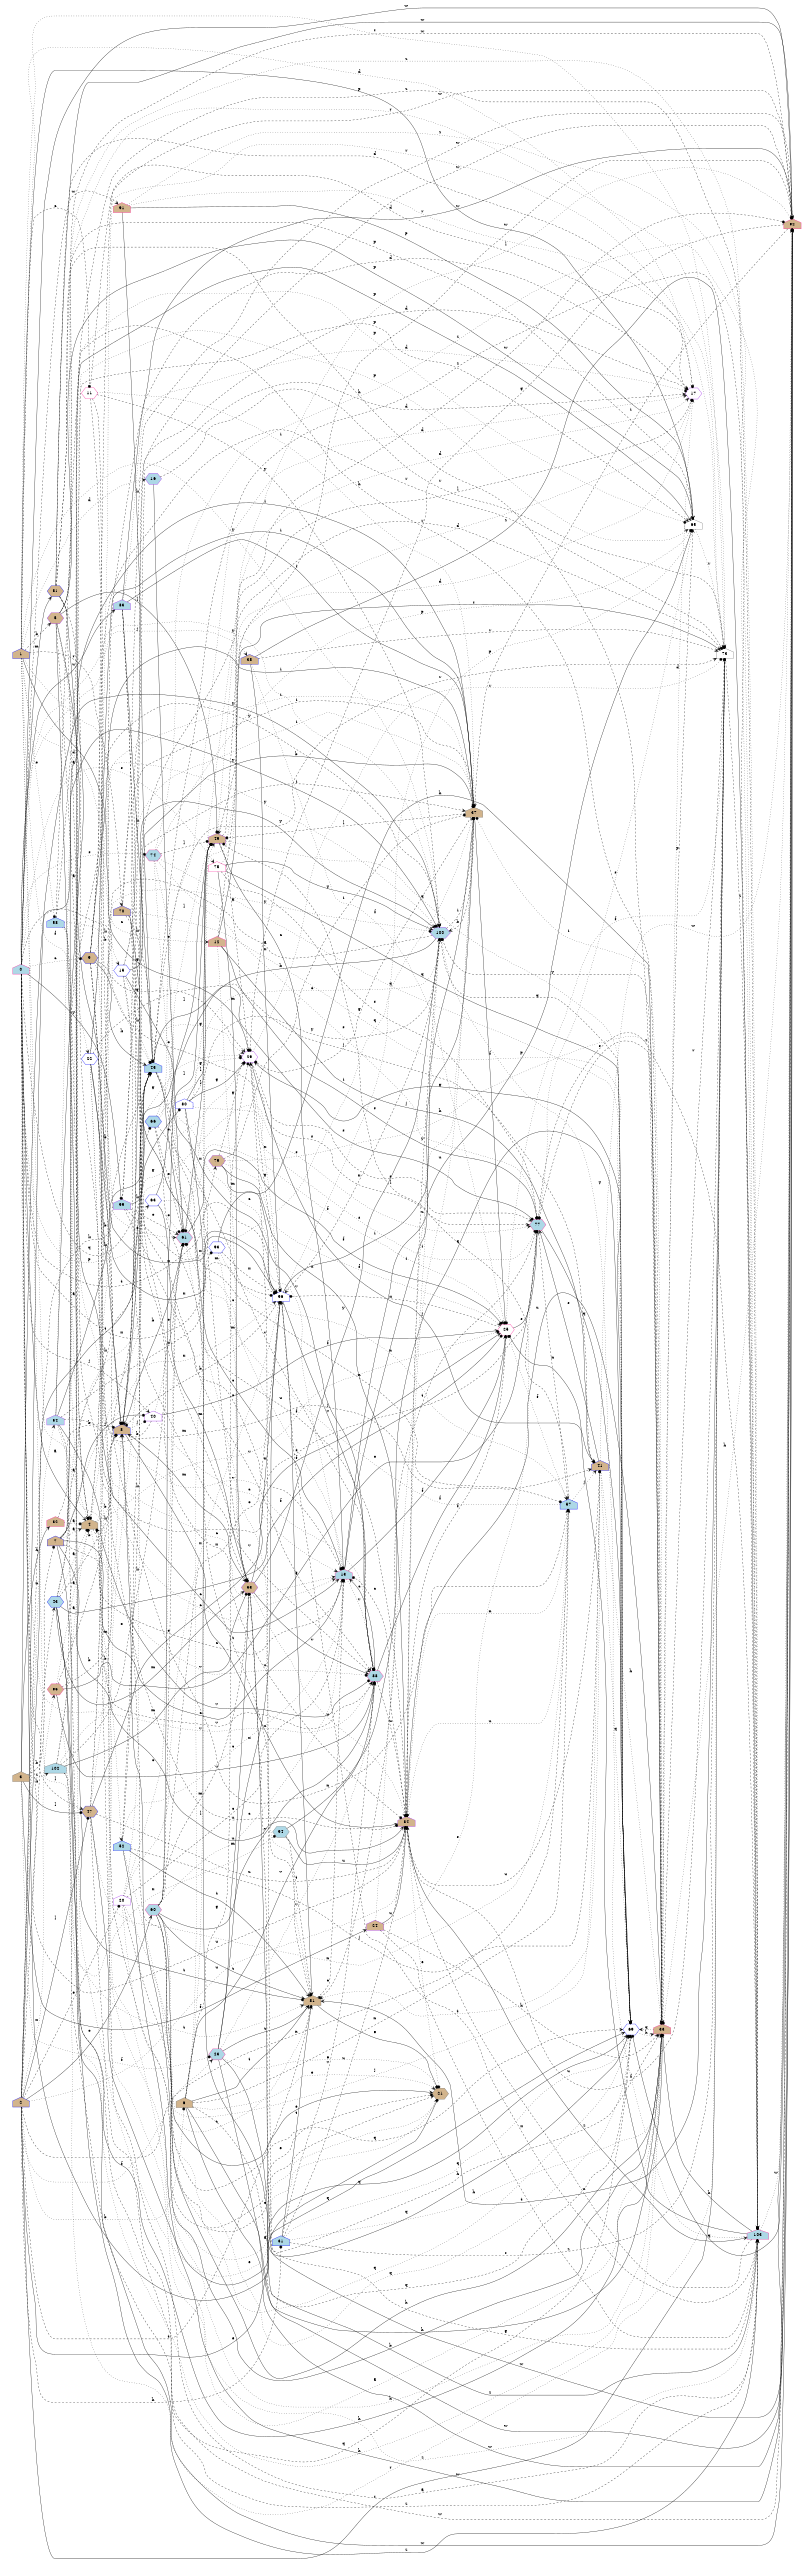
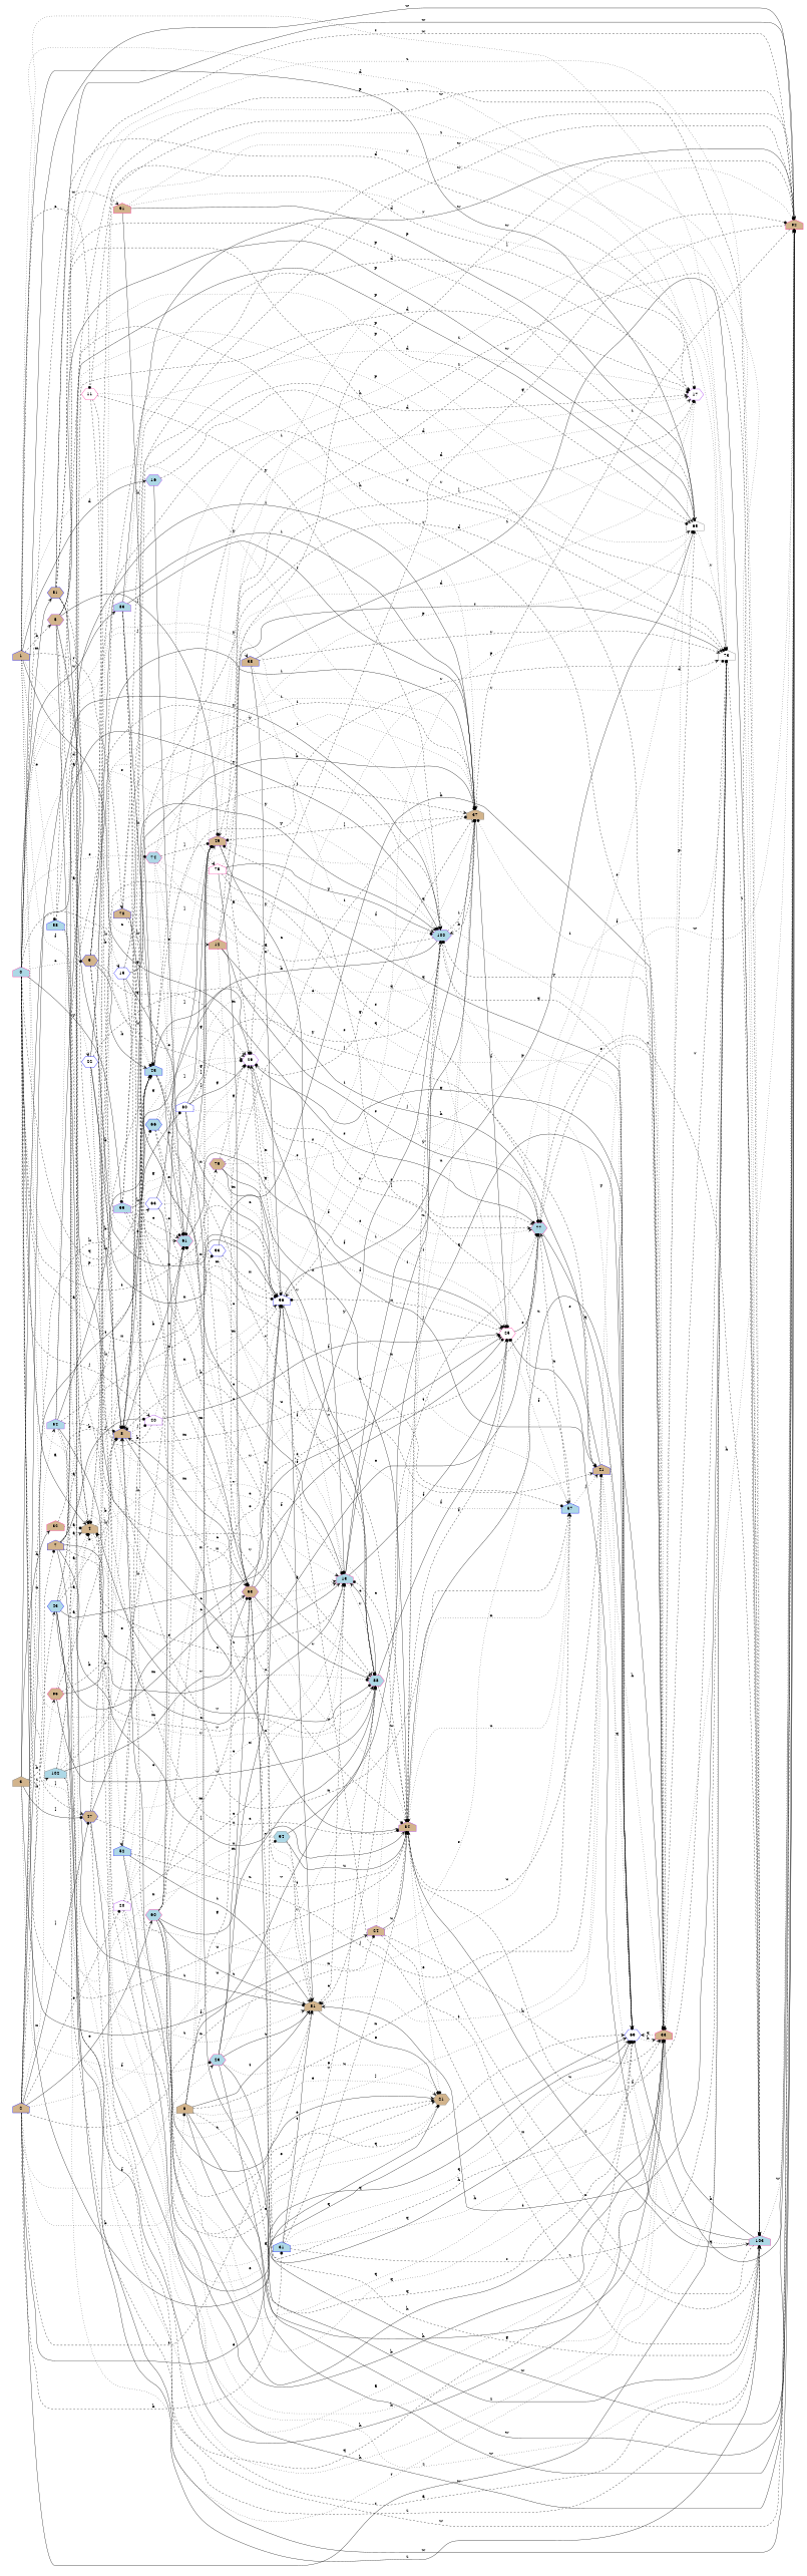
  strict digraph {
    rankdir=LR
    node [color=blue fillcolor=tan shape=house style=filled]
    edge [arrowhead=vee style=dotted]
    0 [color=deeppink fillcolor=lightblue]
    4 [color=gray40]
    9 [shape=hexagon]
    29 [color=purple fillcolor=white shape=hexagon]
    38
    40 [color=purple fillcolor=white]
    47 [shape=hexagon]
    51 [shape=hexagon]
    63 [fillcolor=white shape=hexagon]
    66 [fillcolor=lightblue shape=hexagon]
    69 [fillcolor=white shape=hexagon]
    74 [color=deeppink fillcolor=lightblue shape=hexagon]
    75 [color=deeppink fillcolor=white]
    79 [color=purple shape=hexagon]
    83 [color=purple fillcolor=lightblue]
    84 [color=purple]
    88 [color=deeppink fillcolor=lightblue shape=hexagon]
    91 [color=deeppink]
    92 [color=deeppink]
    93 [fillcolor=white shape=hexagon]
    99 [color=purple fillcolor=lightblue]
    100 [color=purple fillcolor=lightblue shape=hexagon]
    8
    13 [color=deeppink fillcolor=lightblue]
    25 [color=deeppink fillcolor=white shape=hexagon]
    37 [color=gray40]
    52 [fillcolor=lightblue]
    96 [fillcolor=white]
    73 [color=gray40 fillcolor=white]
    45 [fillcolor=lightblue]
    57 [fillcolor=lightblue]
    103 [color=deeppink fillcolor=lightblue]
    61 [color=deeppink fillcolor=lightblue shape=hexagon]
    77 [color=deeppink fillcolor=lightblue shape=hexagon]
    41
    17 [color=purple fillcolor=white shape=hexagon]
    65 [color=gray40 fillcolor=white]
    33 [color=deeppink]
    49 [color=purple]
    53 [color=purple shape=hexagon]
    21 [color=gray40 shape=hexagon]
    1
    5 [color=purple shape=hexagon]
    11 [color=deeppink fillcolor=white shape=hexagon]
    12 [color=deeppink]
    15 [fillcolor=white shape=hexagon]
    16 [color=purple fillcolor=lightblue shape=hexagon]
    22 [fillcolor=white shape=hexagon]
    58 [fillcolor=lightblue]
    70
    94 [color=gray40 fillcolor=lightblue shape=hexagon]
    81 [color=gray40]
    2
    6 [color=gray40]
    20 [color=purple fillcolor=white]
    23 [color=deeppink fillcolor=lightblue shape=hexagon]
    31 [fillcolor=lightblue]
    43 [fillcolor=lightblue shape=hexagon]
    54 [color=purple fillcolor=lightblue]
    60 [color=deeppink fillcolor=lightblue shape=hexagon]
    80 [fillcolor=white]
    95 [color=deeppink shape=hexagon]
    3 [color=gray40]
    7
    24 [color=purple]
    32 [color=deeppink]
    102 [color=gray40 fillcolor=lightblue]
    0 -> 4 [label=a style=solid]
    0 -> 9 [arrowhead=dot label=c]
    0 -> 29 [label=g style=dashed]
    0 -> 38 [label=j]
    0 -> 40 [label=j style=dashed]
    0 -> 47 [label=l style=dashed]
    0 -> 51 [label=m style=solid]
    0 -> 63 [label=p]
    0 -> 66 [arrowhead=dot label=q style=dashed]
    0 -> 69 [label=q style=solid]
    0 -> 74 [arrowhead=dot label=s]
    0 -> 75 [label=s]
    0 -> 79 [label=t style=dashed]
    0 -> 83 [label=u style=solid]
    0 -> 84 [arrowhead=dot label=u style=dashed]
    0 -> 88 [label=v]
    0 -> 91 [label=w style=dashed]
    0 -> 92 [label=w style=solid]
    0 -> 93 [arrowhead=dot label=x style=dashed]
    0 -> 99 [arrowhead=dot label=y style=solid]
    0 -> 100 [label=y]
    4 -> 8 [arrowhead=dot label=b]
    4 -> 13 [arrowhead=dot label=c style=dashed]
    4 -> 25 [arrowhead=dot label=f]
    4 -> 37 [arrowhead=dot label=i]
    4 -> 52 [label=m]
    4 -> 96 [label=x]
    9 -> 92 [arrowhead=dot label=w style=dashed]
    9 -> 100 [arrowhead=dot label=y]
    9 -> 8 [arrowhead=dot label=b style=dashed]
    9 -> 37 [arrowhead=dot label=i style=solid]
    9 -> 73 [arrowhead=dot label=r style=dashed]
    9 -> 45 [label=k style=solid]
    9 -> 57 [label=n style=dashed]
    9 -> 103 [label=z]
    9 -> 61 [label=o]
    9 -> 77 [label=s style=dashed]
    29 -> 96 [arrowhead=dot label=x]
    29 -> 73 [arrowhead=dot label=r]
    29 -> 77 [label=s style=dashed]
    29 -> 41 [label=j style=solid]
    38 -> 25 [arrowhead=dot label=f]
    38 -> 96 [label=x style=solid]
    38 -> 73 [label=r style=dashed]
    38 -> 103 [label=z style=solid]
    40 -> 8 [label=b style=dashed]
    40 -> 13 [label=c]
    40 -> 25 [label=f style=solid]
    40 -> 61 [label=o]
    47 -> 69 [label=q style=solid]
    47 -> 84 [arrowhead=dot label=u style=dashed]
    47 -> 92 [arrowhead=dot label=w style=dashed]
    47 -> 100 [arrowhead=dot label=y]
    47 -> 8 [label=b]
    47 -> 25 [label=f style=solid]
    47 -> 57 [label=n]
    47 -> 17 [label=d style=dashed]
    51 -> 4 [label=a style=dashed]
    51 -> 92 [label=w style=solid]
    51 -> 13 [label=c style=solid]
    51 -> 41 [label=j style=dashed]
    51 -> 17 [label=d style=dashed]
    51 -> 65 [label=p style=dashed]
    51 -> 33 [label=h style=dashed]
    63 -> 25 [label=f]
    63 -> 61 [arrowhead=dot label=o]
    63 -> 49 [arrowhead=dot label=l style=solid]
    63 -> 53 [label=m style=solid]
    66 -> 29 [arrowhead=dot label=g]
    66 -> 84 [arrowhead=dot label=u style=dashed]
    66 -> 88 [label=v style=dashed]
    66 -> 61 [arrowhead=dot label=o style=dashed]
    66 -> 17 [label=d]
    66 -> 49 [arrowhead=dot label=l]
    69 -> 29 [label=g style=solid]
    69 -> 33 [label=h]
    74 -> 69 [label=q]
    74 -> 13 [arrowhead=dot label=c]
    74 -> 103 [arrowhead=dot label=z]
    74 -> 61 [label=o]
    74 -> 77 [arrowhead=dot label=s]
    74 -> 65 [arrowhead=dot label=p]
    74 -> 49 [arrowhead=dot label=l style=dashed]
    75 -> 69 [label=q style=solid]
    75 -> 100 [label=y style=solid]
    75 -> 77 [arrowhead=dot label=s style=dashed]
    75 -> 17 [arrowhead=dot label=d]
    75 -> 53 [label=m style=solid]
    79 -> 29 [label=g style=dashed]
    79 -> 84 [arrowhead=dot label=u style=solid]
    79 -> 88 [arrowhead=dot label=v style=solid]
    79 -> 25 [label=f]
    79 -> 37 [arrowhead=dot label=i style=dashed]
    79 -> 33 [label=h]
    83 -> 84 [arrowhead=dot label=u style=dashed]
    83 -> 88 [label=v style=dashed]
    83 -> 92 [label=w style=solid]
    83 -> 37 [arrowhead=dot label=i style=solid]
    83 -> 45 [label=k style=solid]
    83 -> 17 [arrowhead=dot label=d]
    84 -> 100 [arrowhead=dot label=y style=dashed]
    84 -> 13 [arrowhead=dot label=c style=dashed]
    84 -> 25 [arrowhead=dot label=f style=dashed]
    84 -> 57 [label=n]
    84 -> 103 [label=z style=solid]
    84 -> 21 [arrowhead=dot label=e]
    88 -> 84 [arrowhead=dot label=u style=dashed]
    88 -> 13 [label=c style=solid]
    88 -> 25 [label=f style=solid]
    91 -> 73 [label=r]
    91 -> 45 [arrowhead=dot label=k style=solid]
    91 -> 103 [label=z]
    91 -> 65 [label=p style=solid]
    92 -> 29 [arrowhead=dot label=g style=dashed]
    92 -> 69 [arrowhead=dot label=q style=solid]
    92 -> 37 [label=i style=dashed]
    92 -> 33 [arrowhead=dot label=h]
    92 -> 49 [label=l]
    93 -> 37 [label=i]
    93 -> 96 [arrowhead=dot label=x style=dashed]
    93 -> 57 [label=n]
    93 -> 33 [label=h style=solid]
    93 -> 53 [label=m]
    99 -> 92 [arrowhead=dot label=w style=dashed]
    99 -> 13 [arrowhead=dot label=c style=dashed]
    99 -> 96 [label=x style=dashed]
    99 -> 73 [label=r style=dashed]
    99 -> 45 [label=k style=solid]
    99 -> 61 [label=o style=dashed]
    100 -> 4 [arrowhead=dot label=a style=dashed]
    100 -> 69 [arrowhead=dot label=q style=dashed]
    100 -> 84 [arrowhead=dot label=u]
    100 -> 8 [label=b style=solid]
    100 -> 37 [arrowhead=dot label=i style=dashed]
    100 -> 96 [label=x style=dashed]
    100 -> 61 [arrowhead=dot label=o]
    8 -> 40 [arrowhead=dot label=j]
    8 -> 69 [label=q style=dashed]
    8 -> 84 [label=u style=solid]
    8 -> 17 [label=d style=dashed]
    8 -> 53 [label=m style=solid]
    13 -> 88 [arrowhead=dot label=v]
    13 -> 25 [label=f style=solid]
    13 -> 37 [arrowhead=dot label=i style=solid]
    13 -> 65 [label=p style=solid]
    25 -> 96 [arrowhead=dot label=x style=dashed]
    25 -> 77 [label=s style=solid]
    37 -> 29 [arrowhead=dot label=g style=dashed]
    37 -> 84 [arrowhead=dot label=u]
    37 -> 100 [label=b style=dashed]
    37 -> 8 [arrowhead=dot label=b style=solid]
    37 -> 25 [arrowhead=dot label=f style=solid]
    37 -> 49 [arrowhead=dot label=l style=dashed]
    52 -> 69 [label=q]
    52 -> 92 [arrowhead=dot label=w style=solid]
    52 -> 13 [arrowhead=dot label=c]
    52 -> 37 [label=i style=dashed]
    52 -> 45 [label=k style=dashed]
    52 -> 41 [arrowhead=dot label=j style=dashed]
    52 -> 81 [label=t style=solid]
    96 -> 29 [label=g style=dashed]
    96 -> 88 [label=v style=solid]
    96 -> 8 [arrowhead=dot label=b style=dashed]
    96 -> 37 [arrowhead=dot label=i style=solid]
    96 -> 65 [arrowhead=dot label=p]
    96 -> 81 [label=t style=solid]
    73 -> 84 [arrowhead=dot label=u style=dashed]
    73 -> 25 [arrowhead=dot label=f]
    73 -> 103 [label=z style=dashed]
    73 -> 33 [label=r style=dashed]
    73 -> 81 [label=t style=solid]
    45 -> 29 [label=g]
    45 -> 73 [label=r style=dashed]
    45 -> 57 [arrowhead=dot label=n style=dashed]
    45 -> 103 [arrowhead=dot label=z style=dashed]
    45 -> 61 [arrowhead=dot label=o style=solid]
    45 -> 77 [arrowhead=dot label=s style=solid]
    45 -> 81 [arrowhead=dot label=t style=dashed]
    57 -> 84 [label=u]
    57 -> 25 [arrowhead=dot label=f]
    57 -> 61 [arrowhead=dot label=o]
    57 -> 41 [label=j]
    57 -> 49 [arrowhead=dot label=l style=dashed]
    103 -> 4 [arrowhead=dot label=a style=dashed]
    103 -> 29 [label=g style=dashed]
    103 -> 84 [label=u style=dashed]
    103 -> 92 [arrowhead=dot label=w]
    103 -> 100 [arrowhead=dot label=y]
    103 -> 25 [arrowhead=dot label=f style=solid]
    103 -> 96 [label=x style=dashed]
    103 -> 33 [arrowhead=dot label=h style=solid]
    61 -> 8 [label=b style=solid]
    61 -> 25 [arrowhead=dot label=f style=solid]
    61 -> 49 [arrowhead=dot label=l style=solid]
    77 -> 69 [label=q style=solid]
    77 -> 57 [label=n style=dashed]
    77 -> 103 [arrowhead=dot label=z style=dashed]
    77 -> 81 [arrowhead=dot label=t style=dashed]
    41 -> 69 [label=q]
    41 -> 84 [label=u style=dashed]
    41 -> 92 [arrowhead=dot label=w]
    41 -> 77 [label=s style=solid]
    41 -> 33 [arrowhead=dot label=h]
    41 -> 81 [label=t]
    17 -> 49 [label=l style=dashed]
    65 -> 73 [arrowhead=dot label=r]
    65 -> 77 [arrowhead=dot label=s]
    33 -> 4 [label=a]
    33 -> 69 [label=q]
    33 -> 84 [arrowhead=dot label=u style=solid]
    33 -> 100 [arrowhead=dot label=y style=dashed]
    33 -> 8 [label=b style=solid]
    33 -> 37 [arrowhead=dot label=i]
    33 -> 77 [arrowhead=dot label=s style=dashed]
    33 -> 17 [label=d]
    33 -> 65 [label=p style=dashed]
    49 -> 29 [arrowhead=dot label=g style=dashed]
    49 -> 69 [label=q]
    49 -> 92 [arrowhead=dot label=w style=dashed]
    49 -> 13 [arrowhead=dot label=c style=solid]
    53 -> 84 [label=u]
    53 -> 88 [label=v style=solid]
    53 -> 92 [arrowhead=dot label=w style=solid]
    53 -> 100 [label=y style=solid]
    53 -> 96 [label=x style=solid]
    53 -> 33 [label=h style=dashed]
    21 -> 4 [label=a]
    1 -> 29 [label=g style=solid]
    1 -> 88 [arrowhead=dot label=v]
    1 -> 100 [label=y]
    1 -> 73 [label=r]
    1 -> 17 [label=d]
    1 -> 65 [label=p style=solid]
    1 -> 5 [label=b style=dashed]
    1 -> 11 [arrowhead=dot label=c style=dashed]
    1 -> 12 [label=c]
    1 -> 15 [label=d]
-   1 -> 16 [label=d]
+   1 -> 16 [label=d style=solid]
    1 -> 22 [label=f]
    1 -> 58 [arrowhead=dot label=o]
    1 -> 70 [label=r style=dashed]
    1 -> 94 [arrowhead=dot label=x]
    5 -> 4 [arrowhead=dot label=a style=dashed]
    5 -> 92 [arrowhead=dot label=w style=dashed]
    5 -> 13 [label=c]
    5 -> 96 [arrowhead=dot label=x style=solid]
    5 -> 73 [arrowhead=dot label=r]
    5 -> 103 [arrowhead=dot label=z]
    5 -> 65 [arrowhead=dot label=p style=solid]
    5 -> 49 [arrowhead=dot label=l style=solid]
    5 -> 81 [arrowhead=dot label=t style=solid]
    11 -> 100 [label=y style=dashed]
    11 -> 8 [arrowhead=dot label=b style=dashed]
    11 -> 37 [label=i]
    11 -> 17 [arrowhead=dot label=d style=dashed]
    11 -> 21 [label=e style=dashed]
    12 -> 92 [arrowhead=dot label=w style=dashed]
    12 -> 73 [label=r style=solid]
    12 -> 77 [arrowhead=dot label=s style=solid]
    12 -> 41 [label=j style=solid]
    12 -> 53 [arrowhead=dot label=m]
    15 -> 100 [label=y style=solid]
    15 -> 13 [arrowhead=dot label=c]
    15 -> 37 [label=i]
    15 -> 96 [arrowhead=dot label=x style=solid]
    15 -> 45 [arrowhead=dot label=k]
    15 -> 17 [label=d style=dashed]
    15 -> 53 [label=m style=dashed]
    16 -> 73 [label=r style=dashed]
    16 -> 61 [arrowhead=dot label=o style=solid]
    22 -> 88 [arrowhead=dot label=v]
    22 -> 8 [label=b style=solid]
    22 -> 13 [label=c]
    22 -> 37 [arrowhead=dot label=i style=solid]
    22 -> 96 [label=x style=solid]
    22 -> 73 [label=r]
    22 -> 41 [arrowhead=dot label=j style=dashed]
    58 -> 4 [label=a]
    58 -> 84 [arrowhead=dot label=u style=dashed]
    58 -> 45 [arrowhead=dot label=k]
    58 -> 103 [arrowhead=dot label=z style=dashed]
    58 -> 33 [label=h style=dashed]
    58 -> 21 [label=e]
    70 -> 69 [arrowhead=dot label=q]
    70 -> 88 [label=v style=dashed]
    70 -> 92 [arrowhead=dot label=w style=dashed]
    70 -> 13 [label=c style=solid]
    70 -> 37 [label=i style=dashed]
    70 -> 45 [label=k style=dashed]
    94 -> 69 [label=q style=solid]
    94 -> 84 [arrowhead=dot label=u style=solid]
    94 -> 81 [label=t style=dashed]
    81 -> 13 [arrowhead=dot label=c style=dashed]
    81 -> 61 [arrowhead=dot label=o]
    81 -> 21 [arrowhead=dot label=e style=solid]
    2 -> 47 [arrowhead=dot label=l style=solid]
    2 -> 84 [label=u]
    2 -> 100 [arrowhead=dot label=y style=solid]
    2 -> 73 [label=r style=solid]
    2 -> 45 [arrowhead=dot label=k style=dashed]
-   2 -> 57 [arrowhead=dot label=n style=dashed]
+   2 -> 24 [arrowhead=dot label=n style=dashed]
    2 -> 21 [arrowhead=dot label=e style=solid]
    2 -> 81 [label=t style=dashed]
    2 -> 6 [arrowhead=dot label=b]
    2 -> 20 [arrowhead=dot label=e style=dashed]
    2 -> 23 [label=f]
    2 -> 31 [arrowhead=dot label=h style=dashed]
    2 -> 43 [label=k style=dashed]
    2 -> 54 [label=n]
    2 -> 60 [label=o style=solid]
    2 -> 80 [arrowhead=dot label=t style=solid]
    2 -> 95 [label=x]
    6 -> 29 [arrowhead=dot label=g style=dashed]
    6 -> 69 [label=q style=dashed]
    6 -> 88 [label=v style=solid]
    6 -> 92 [label=w style=solid]
    6 -> 57 [label=n style=dashed]
    6 -> 17 [arrowhead=dot label=d]
    6 -> 33 [label=h style=solid]
    6 -> 49 [label=l]
    6 -> 21 [label=e]
    6 -> 81 [label=t style=solid]
    20 -> 13 [label=c style=dashed]
    20 -> 96 [arrowhead=dot label=x]
    20 -> 45 [arrowhead=dot label=k]
    20 -> 61 [label=o]
    20 -> 33 [label=h]
    20 -> 21 [arrowhead=dot label=e style=dashed]
    20 -> 81 [arrowhead=dot label=t]
    23 -> 88 [arrowhead=dot label=v]
    23 -> 92 [label=w style=solid]
    23 -> 96 [label=x style=solid]
    23 -> 103 [arrowhead=dot label=z style=solid]
    23 -> 53 [arrowhead=dot label=m style=solid]
    23 -> 21 [arrowhead=dot label=e]
    23 -> 81 [label=t style=solid]
    31 -> 69 [arrowhead=dot label=q]
    31 -> 84 [label=u style=dashed]
    31 -> 88 [arrowhead=dot label=v style=dashed]
    31 -> 73 [arrowhead=dot label=r style=dashed]
    31 -> 33 [label=h]
    31 -> 81 [label=t style=solid]
    43 -> 4 [arrowhead=dot label=a]
    43 -> 29 [label=g]
    43 -> 8 [arrowhead=dot label=b style=dashed]
    43 -> 25 [arrowhead=dot label=f style=solid]
    43 -> 45 [label=k style=dashed]
    43 -> 103 [label=z style=solid]
    43 -> 65 [label=p]
    43 -> 33 [arrowhead=dot label=h style=solid]
    43 -> 53 [label=m style=solid]
    54 -> 4 [label=a]
    54 -> 88 [arrowhead=dot label=v style=solid]
    54 -> 37 [label=i style=solid]
    54 -> 96 [arrowhead=dot label=x style=dashed]
    54 -> 45 [arrowhead=dot label=k style=solid]
    54 -> 103 [label=z style=dashed]
    54 -> 77 [label=s style=dashed]
    54 -> 65 [arrowhead=dot label=p]
    60 -> 69 [label=q]
    60 -> 88 [label=v style=solid]
    60 -> 13 [label=c]
    60 -> 96 [arrowhead=dot label=x style=dashed]
    60 -> 61 [label=o style=dashed]
    60 -> 41 [arrowhead=dot label=j]
    60 -> 33 [arrowhead=dot label=h style=solid]
    60 -> 49 [arrowhead=dot label=l style=solid]
    60 -> 53 [arrowhead=dot label=m style=dashed]
    60 -> 21 [label=e style=solid]
    60 -> 81 [label=t style=solid]
    80 -> 29 [arrowhead=dot label=g style=solid]
    80 -> 69 [label=q style=solid]
    80 -> 100 [label=y style=dashed]
    80 -> 77 [arrowhead=dot label=s]
    80 -> 17 [label=d]
    80 -> 49 [arrowhead=dot label=l style=solid]
    80 -> 53 [arrowhead=dot label=m style=dashed]
    95 -> 4 [arrowhead=dot label=a]
    95 -> 88 [label=v style=solid]
    95 -> 8 [label=b style=dashed]
    95 -> 45 [arrowhead=dot label=k style=dashed]
    95 -> 77 [arrowhead=dot label=s style=solid]
    95 -> 33 [label=h]
    3 -> 47 [arrowhead=dot label=l style=solid]
    3 -> 100 [label=y style=solid]
    3 -> 23 [arrowhead=dot label=f]
    3 -> 7 [arrowhead=dot label=b style=dashed]
    3 -> 24 [label=f style=solid]
    3 -> 32 [label=h style=solid]
    3 -> 102 [label=z]
    7 -> 4 [label=a]
    7 -> 29 [label=g]
    7 -> 40 [arrowhead=dot label=j style=solid]
    7 -> 84 [label=u style=solid]
    7 -> 88 [label=v style=dashed]
    7 -> 92 [label=w style=solid]
    7 -> 100 [label=y style=dashed]
    7 -> 13 [label=c style=solid]
    7 -> 65 [label=p style=solid]
    24 -> 84 [label=u style=solid]
    24 -> 37 [arrowhead=dot label=i]
    24 -> 103 [label=z style=dashed]
    24 -> 77 [label=s]
    24 -> 33 [label=h style=dashed]
    32 -> 4 [arrowhead=dot label=a]
    32 -> 8 [arrowhead=dot label=b style=dashed]
    102 -> 4 [arrowhead=dot label=a]
    102 -> 69 [arrowhead=dot label=q style=dashed]
    102 -> 73 [arrowhead=dot label=r]
    102 -> 61 [arrowhead=dot label=o style=dashed]
    102 -> 77 [label=s]
    102 -> 65 [label=p style=dashed]
    102 -> 53 [arrowhead=dot label=m style=solid]
    102 -> 81 [label=t]
  }
